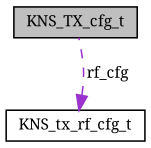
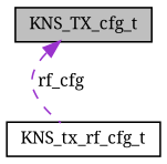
  digraph {
    fontname="Noto Serif"
    node [color=black fontname="Noto Serif" fontsize=10 shape=record style=filled]
    n1 [fillcolor=grey75 fontcolor=black height=0.2 label=KNS_TX_cfg_t width=0.4]
    n2 [fillcolor=white height=0.2 label=KNS_tx_rf_cfg_t width=0.4]
-   n2 -> n1 [color=darkorchid3 dir=back fontname="Noto Serif" fontsize=10 label=" rf_cfg" labelfontname=Helvetica labelfontsize=10 style=dashed]
+   n1 -> n2 [color=darkorchid3 dir=back fontname="Noto Serif" fontsize=10 label=" rf_cfg" labelfontname=Helvetica labelfontsize=10 style=dashed]
  }
